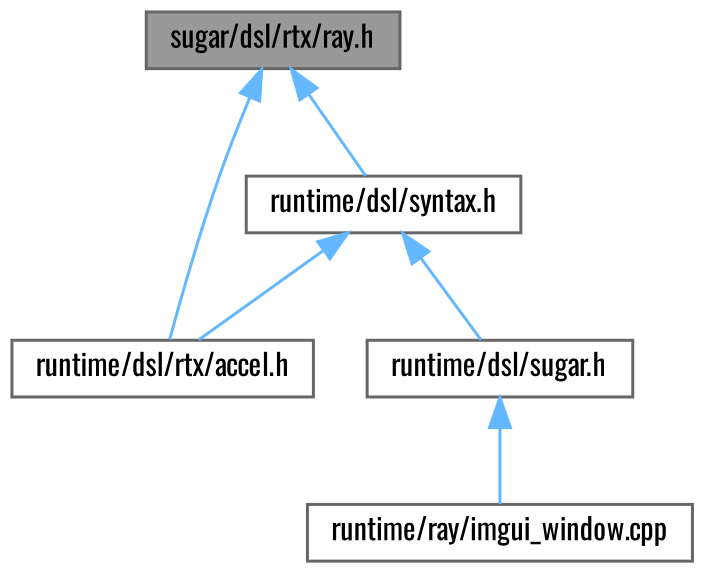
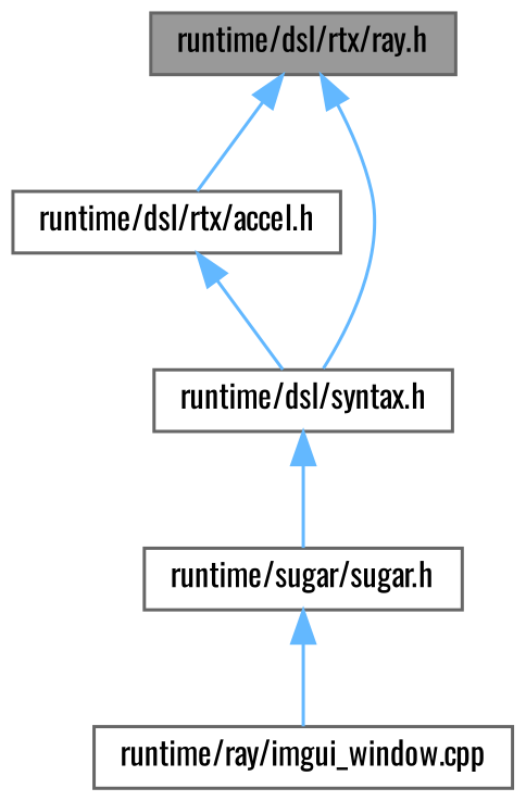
  digraph {
    fontname=Oswald
    node [color=grey40 fillcolor=white fontname=Oswald fontsize=10 shape=box style=filled]
    edge [color=steelblue1 dir=back fontname=Oswald fontsize=10 labelfontname=Helvetica labelfontsize=10 style=solid]
-   n1 [color=gray40 fillcolor=grey60 fontcolor=black height=0.2 label="sugar/dsl/rtx/ray.h" width=0.4]
+   n1 [color=gray40 fillcolor=grey60 fontcolor=black height=0.2 label="runtime/dsl/rtx/ray.h" width=0.4]
    n2 [height=0.2 label="runtime/dsl/rtx/accel.h" width=0.4]
    n3 [height=0.2 label="runtime/dsl/syntax.h" width=0.4]
-   n4 [height=0.2 label="runtime/dsl/sugar.h" width=0.4]
+   n4 [height=0.2 label="runtime/sugar/sugar.h" width=0.4]
    n5 [height=0.2 label="runtime/ray/imgui_window.cpp" width=0.4]
    n1 -> n2
    n1 -> n3
-   n3 -> n2
+   n2 -> n3
    n3 -> n4
    n4 -> n5
  }
